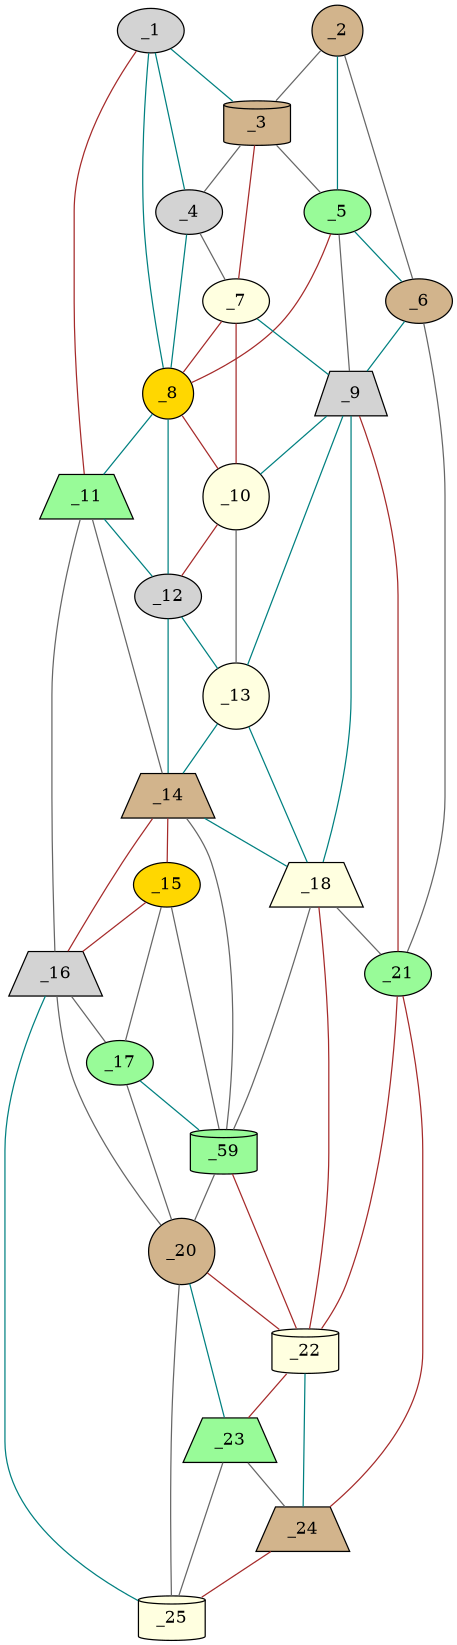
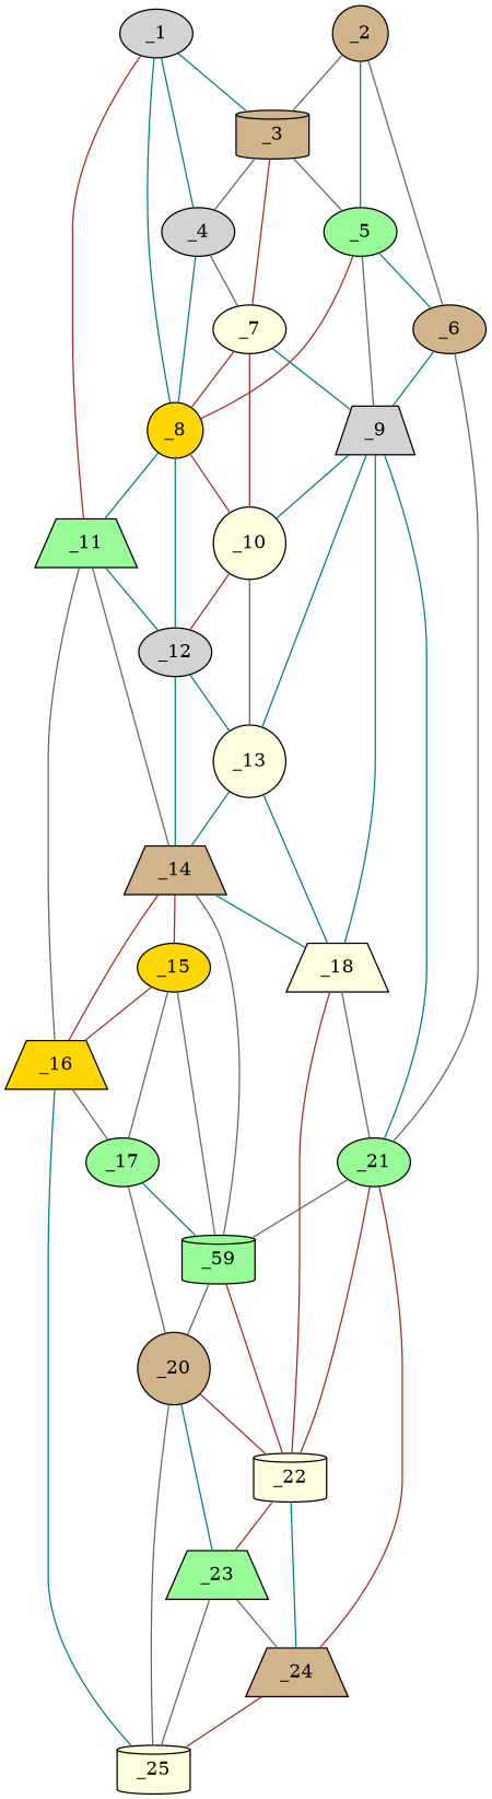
  graph {
    node [fillcolor=tan shape=ellipse style=filled x=29 y=71]
    edge [color=teal valence=2]
    _1 [fillcolor=lightgrey x=9 y=54]
    _3 [shape=cylinder x=25]
    _4 [fillcolor=lightgrey y=52]
    _8 [fillcolor=gold shape=circle x=44 y=47]
    _11 [fillcolor=palegreen shape=trapezium x=64 y=42]
    _2 [shape=circle x=18 y=80]
    _5 [fillcolor=palegreen y=78]
    _6 [x=30 y=86]
    _7 [fillcolor=lightyellow x=38 y=70]
    _10 [fillcolor=lightyellow shape=circle x=56 y=69]
    _12 [fillcolor=lightgrey x=66 y=62]
    _14 [shape=trapezium x=78 y=62]
-   _16 [fillcolor=lightgrey shape=trapezium x=86 y=50]
+   _16 [fillcolor=gold shape=trapezium x=86 y=50]
    _9 [fillcolor=lightgrey shape=trapezium x=47 y=83]
    _21 [fillcolor=palegreen x=103 y=85]
    _13 [fillcolor=lightyellow shape=circle x=71]
    _18 [fillcolor=lightyellow shape=trapezium x=90 y=81]
    n18 [fillcolor=palegreen label=_59 shape=cylinder x=94]
    _15 [fillcolor=gold x=82 y=60]
    _17 [fillcolor=palegreen x=87 y=58]
    _20 [shape=circle x=103 y=68]
    _25 [fillcolor=lightyellow shape=cylinder x=124 y=66]
    _22 [fillcolor=lightyellow shape=cylinder x=105 y=77]
    _24 [shape=trapezium x=119 y=78]
    _23 [fillcolor=palegreen shape=trapezium x=116 y=72]
    _1 -- _3 [valence=1]
    _1 -- _4
    _1 -- _8 [valence=1]
    _1 -- _11 [color=brown valence=1]
    _3 -- _4 [color=gray40]
    _3 -- _5 [color=gray40]
    _3 -- _7 [color=brown]
    _4 -- _8
    _4 -- _7 [color=gray40]
    _8 -- _11 [valence=1]
    _8 -- _10 [color=brown]
    _8 -- _12
    _11 -- _12
    _11 -- _14 [color=gray40 valence=1]
    _11 -- _16 [color=gray40 valence=1]
    _2 -- _3 [color=gray40 valence=1]
    _2 -- _5
    _2 -- _6 [color=gray40 valence=1]
    _5 -- _8 [color=brown valence=1]
    _5 -- _6 [valence=1]
    _5 -- _9 [color=gray40 valence=1]
    _6 -- _9
    _6 -- _21 [color=gray40 valence=1]
    _7 -- _8 [color=brown]
    _7 -- _10 [color=brown]
    _7 -- _9 [valence=1]
    _10 -- _12 [color=brown]
    _10 -- _13 [color=gray40 valence=1]
    _12 -- _14
    _12 -- _13 [valence=1]
    _14 -- _16 [color=brown]
    _14 -- _18 [valence=1]
    _14 -- n18 [color=gray40 valence=1]
    _14 -- _15 [color=brown]
    _16 -- _17 [color=gray40]
-   _16 -- _20 [color=gray40 valence=1]
    _16 -- _25 [valence=1]
    _9 -- _10
-   _9 -- _21 [color=brown]
+   _9 -- _21
    _9 -- _13 [valence=1]
    _9 -- _18
    _21 -- _22 [color=brown]
    _21 -- _24 [color=brown valence=1]
    _13 -- _14
    _13 -- _18
    _18 -- _21 [color=gray40 valence=1]
-   _18 -- n18 [color=gray40]
+   _21 -- n18 [color=gray40]
    _18 -- _22 [color=brown]
    n18 -- _20 [color=gray40]
    n18 -- _22 [color=brown]
    _15 -- _16 [color=brown]
    _15 -- n18 [color=gray40]
    _15 -- _17 [color=gray40]
    _17 -- n18 [valence=1]
    _17 -- _20 [color=gray40 valence=1]
    _20 -- _25 [color=gray40]
    _20 -- _22 [color=brown]
    _20 -- _23
    _22 -- _24
    _22 -- _23 [color=brown]
    _24 -- _25 [color=brown valence=1]
    _23 -- _25 [color=gray40 valence=1]
    _23 -- _24 [color=gray40 valence=1]
  }
